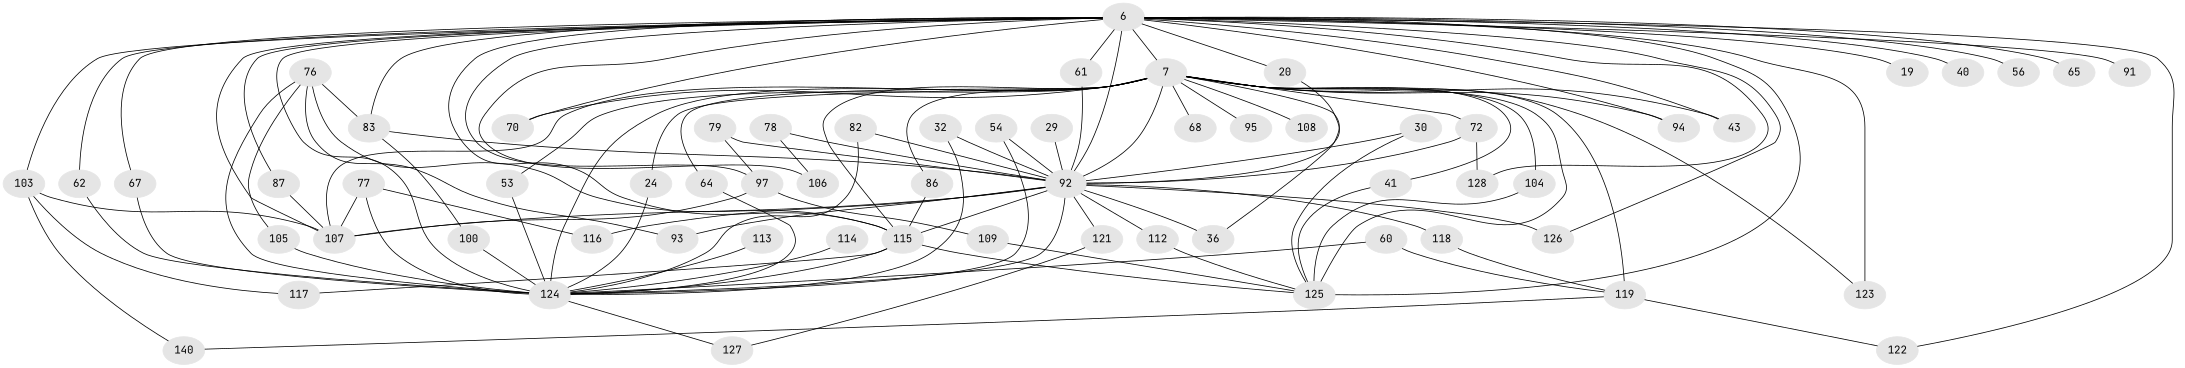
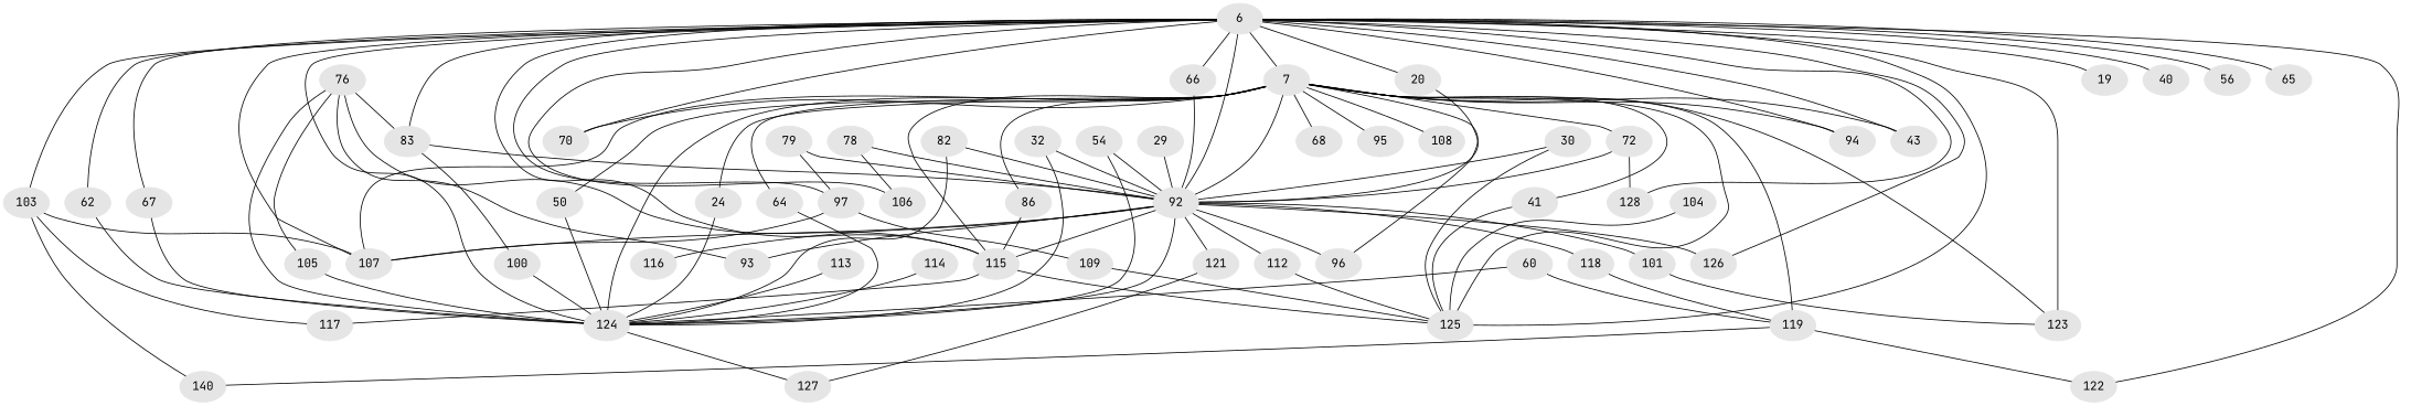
  graph {
    fontname="JetBrains Mono"
    node [color=gray90 fontname="JetBrains Mono" style=filled]
    edge [fontname="JetBrains Mono"]
    6 [super="+5+4"]
    7 [super="+2"]
    19
    20
    40
    43 [super="+33"]
    56
-   61
+   61 [label=66]
    62
    65
    67
    70
    83 [super="+45"]
-   87
-   91
    92 [super="+22+3+66+69+73+10"]
    94 [super="+31"]
    97 [super="+47+49"]
    103 [super="+102+84"]
    106
    107 [super="+90"]
    115 [super="+23+25+110"]
    122
    123 [super="+74+28"]
    124 [super="+111+88"]
    125 [super="+27"]
    126
    128
    24
    41
-   50 [label=53]
+   50
    64
    68 [super="+26"]
    72 [super="+58"]
    86
    95
-   96 [super="+48" label=36]
+   96 [super="+48"]
    104
    108
    119 [super="+34+18+89"]
    100
    93
    116 [super="+63"]
+   101
    112
    118
    121
    109
    117
    n50 [label=140]
    127
    82 [super="+80+59"]
    29
    30
    32
    54 [super="+42"]
    60
    76
    105 [super="+98"]
-   77 [super="+71"]
    78
    79 [super="+39"]
    113
    114
    6 -- 7 [weight=6]
    6 -- 19 [weight=2]
    6 -- 20
    6 -- 40 [weight=2]
    6 -- 43
    6 -- 56 [weight=2]
    6 -- 61
    6 -- 62
    6 -- 65 [weight=2]
    6 -- 67
    6 -- 70
    6 -- 83
-   6 -- 87
-   6 -- 91
    6 -- 92 [weight=11]
    6 -- 94 [weight=3]
    6 -- 97 [weight=2]
    6 -- 103 [weight=3]
    6 -- 106
    6 -- 107
    6 -- 115
    6 -- 122
    6 -- 123 [weight=3]
    6 -- 124 [weight=9]
    6 -- 125 [weight=4]
    6 -- 126
    6 -- 128
    7 -- 43
    7 -- 70
    7 -- 92 [weight=8]
    7 -- 94 [weight=2]
    7 -- 107 [weight=3]
    7 -- 115
    7 -- 123
    7 -- 124 [weight=8]
    7 -- 125
    7 -- 24
    7 -- 41
    7 -- 50
    7 -- 64
    7 -- 68 [weight=3]
    7 -- 72 [weight=2]
    7 -- 86
    7 -- 95
    7 -- 96
-   7 -- 104
    7 -- 108 [weight=2]
    7 -- 119 [weight=6]
    20 -- 92
    61 -- 92
    62 -- 124
    67 -- 124
    83 -- 92 [weight=2]
    83 -- 100
-   87 -- 107
    92 -- 107 [weight=4]
    92 -- 115 [weight=3]
    92 -- 124 [weight=11]
    92 -- 126
    92 -- 96 [weight=2]
    92 -- 93
    92 -- 116 [weight=2]
+   92 -- 101
    92 -- 112
    92 -- 118
    92 -- 121 [weight=2]
    97 -- 107
    97 -- 109
    103 -- 107
    103 -- 117
    103 -- n50
-   115 -- 124
    115 -- 125
    115 -- 117
    124 -- 127
    24 -- 124
    41 -- 125
    50 -- 124
    64 -- 124
    72 -- 92
    72 -- 128
    86 -- 115
    104 -- 125
    119 -- 122
    119 -- n50
    100 -- 124
+   101 -- 123
    112 -- 125
    118 -- 119
    121 -- 127
    109 -- 125
    82 -- 92
    82 -- 124
    29 -- 92 [weight=2]
    30 -- 92
    30 -- 125
    32 -- 92
    32 -- 124
    54 -- 92 [weight=2]
    54 -- 124
    60 -- 124
    60 -- 119
    76 -- 83
    76 -- 115
    76 -- 124
    76 -- 93
    76 -- 105
    105 -- 124 [weight=2]
-   77 -- 107
-   77 -- 124
-   77 -- 116
    78 -- 92 [weight=2]
    78 -- 106
    79 -- 92 [weight=3]
    79 -- 97
    113 -- 124 [weight=2]
    114 -- 124 [weight=2]
  }
